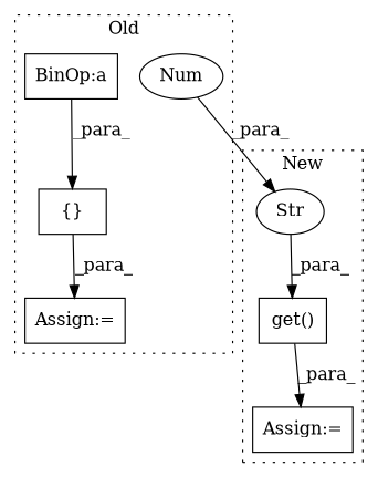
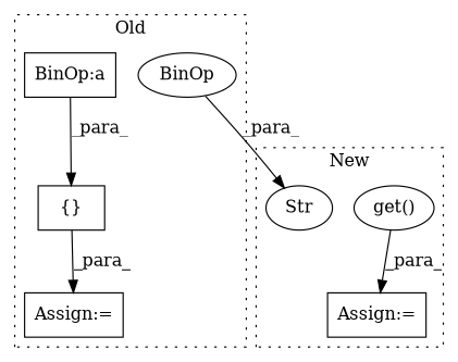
  digraph {
    node [a=68 l=3 shape=box]
    n1 [a=59 l="22,0" label="{}" s="1262,1308"]
    n2 [label="Assign:=" s=1197]
    n3 [a=82 label="BinOp:a" s=1153]
-   n4 [a=76 l=1 label=Num s=1152 shape=ellipse]
-   n5 [a=75 l="16,1" label="get()" s="493,546"]
+   n4 [a=76 l=1 label=BinOp s=1152 shape=ellipse]
+   n5 [a=75 l="16,1" label="get()" s="493,546" shape=ellipse]
    n6 [a=66 l=15 label=Str s=509 shape=ellipse]
    n7 [label="Assign:=" s=490]
    subgraph cluster_1 {
      label=Old
      style=dotted
      n1
      n2
      n3
      n4
    }
    subgraph cluster_2 {
      label=New
      style=dotted
      n5
      n6
      n7
    }
    n1 -> n2 [label=_para_]
    n3 -> n1 [label=_para_]
    n4 -> n6 [label=_para_]
    n5 -> n7 [label=_para_]
-   n6 -> n5 [label=_para_]
  }
